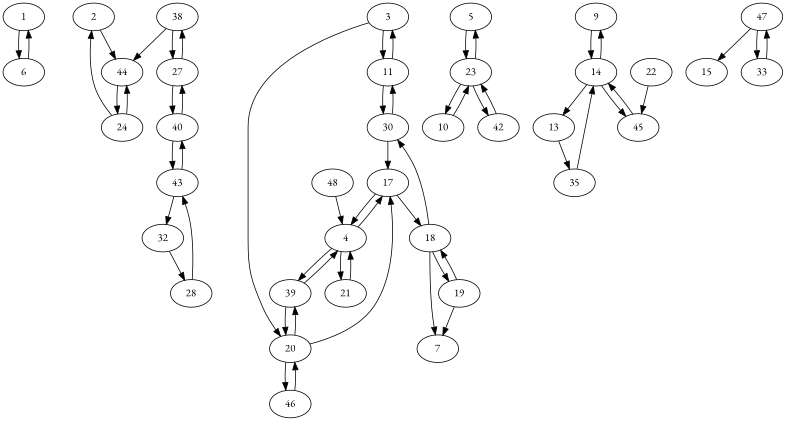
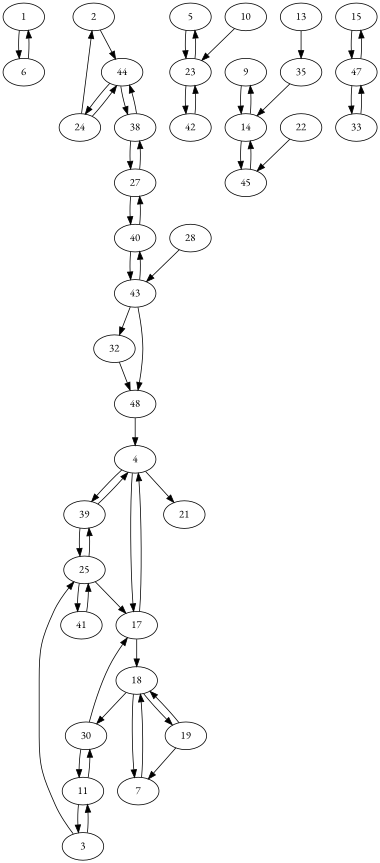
  digraph {
    fontname="EB Garamond"
    node [fontname="EB Garamond"]
    edge [fontname="EB Garamond"]
    1
    6
    2
    44
    24
    38
    27
    3
    11
-   20
+   20 [label=25]
    30
    39
-   46
+   46 [label=41]
    17
    4
    21
    18
    43
    40
    32
    48
    7
    19
    28
    5
    23
    10
    42
    9
    14
    13
    45
    35
    22
    15
    47
    33
    1 -> 6
    6 -> 1
    2 -> 44
    44 -> 24
+   44 -> 38
    24 -> 2
    24 -> 44
    38 -> 44
    38 -> 27
    27 -> 38
    27 -> 40
    3 -> 11
    3 -> 20
    11 -> 3
    11 -> 30
    20 -> 39
    20 -> 46
    20 -> 17
    30 -> 11
    30 -> 17
    39 -> 20
    39 -> 4
    46 -> 20
    17 -> 4
    17 -> 18
    4 -> 39
    4 -> 17
    4 -> 21
-   21 -> 4
    18 -> 30
    18 -> 7
    18 -> 19
    43 -> 40
    43 -> 32
+   43 -> 48
    40 -> 27
    40 -> 43
-   32 -> 28
+   32 -> 48
    48 -> 4
+   7 -> 18
    19 -> 18
    19 -> 7
    28 -> 43
    5 -> 23
    23 -> 5
-   23 -> 10
    23 -> 42
    10 -> 23
    42 -> 23
    9 -> 14
    14 -> 9
-   14 -> 13
    14 -> 45
    13 -> 35
    45 -> 14
    35 -> 14
    22 -> 45
+   15 -> 47
    47 -> 15
    47 -> 33
    33 -> 47
  }
